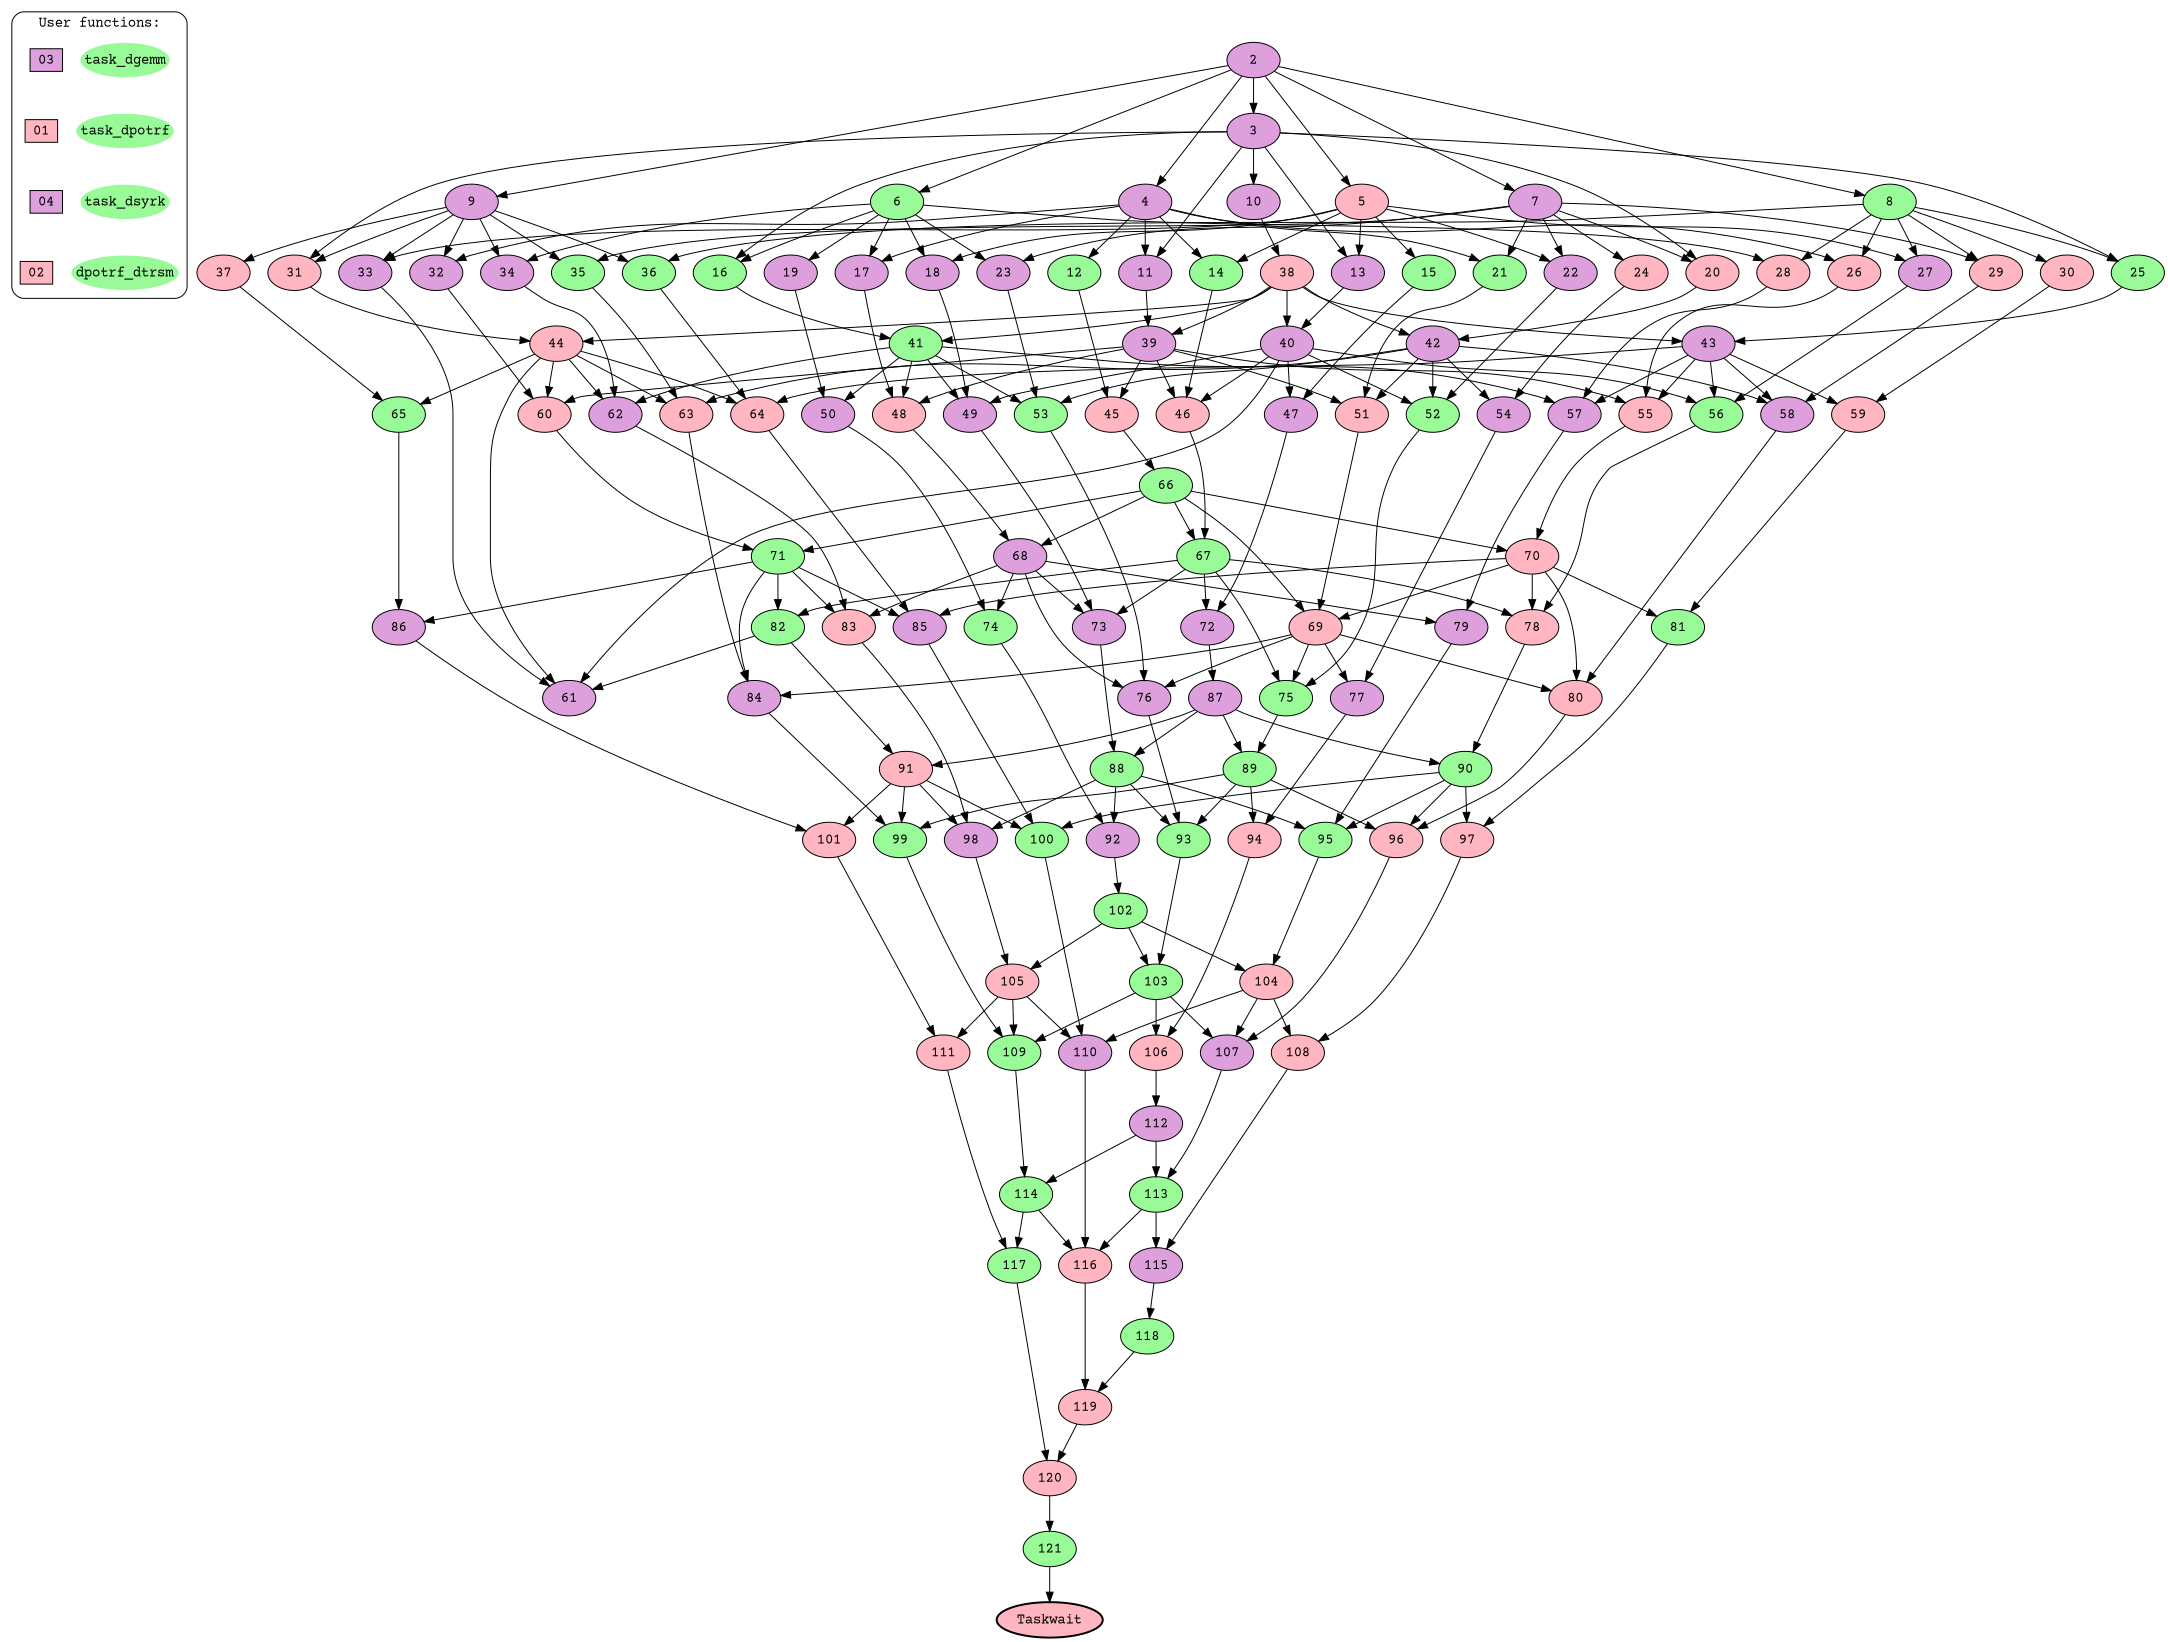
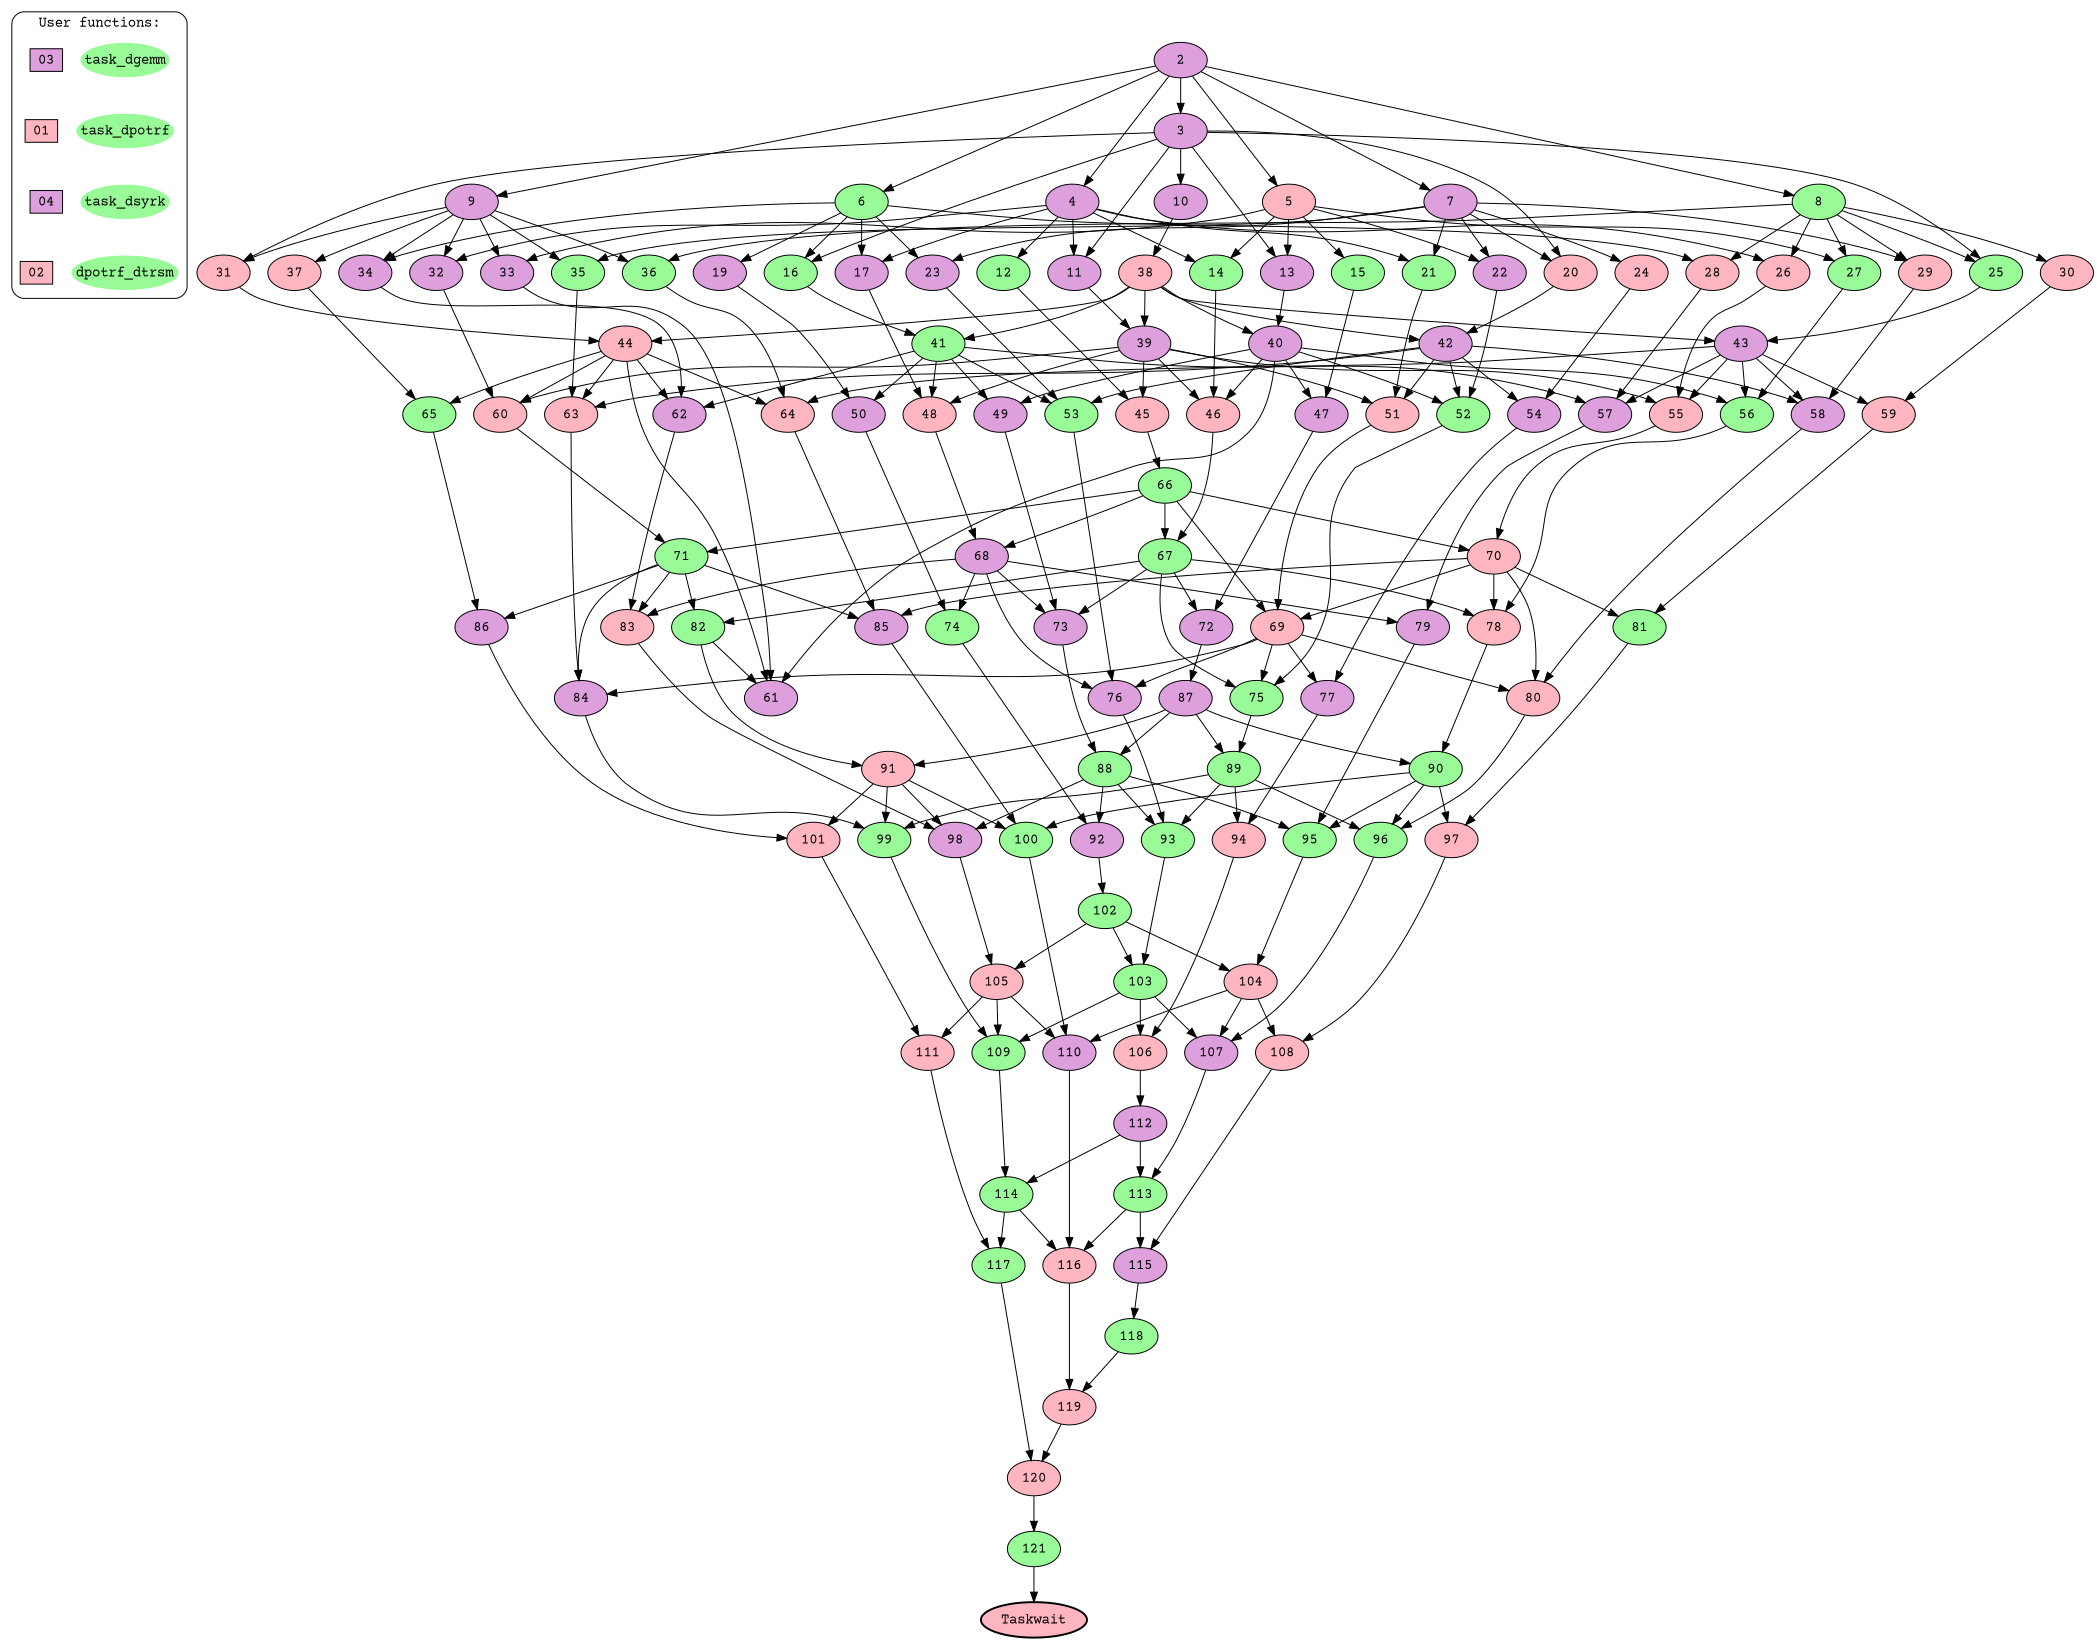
  digraph {
    compound=true
    fontname="Courier Prime"
    node [color=black fillcolor=plum fontname="Courier Prime" style=filled]
    edge [fontname="Courier Prime" style=solid color=black]
    task_dpotrf [color=white fillcolor=palegreen margin="0.0,0.0"]
    01 [fillcolor=lightpink height=0.3 shape=box width=0.3 color=""]
    n3 [color=white fillcolor=palegreen label=dpotrf_dtrsm margin="0.0,0.0"]
    02 [fillcolor=lightpink height=0.3 shape=box width=0.3 color=""]
    task_dgemm [color=white fillcolor=palegreen margin="0.0,0.0"]
    03 [height=0.3 shape=box width=0.3 color=""]
    task_dsyrk [color=white fillcolor=palegreen margin="0.0,0.0"]
    04 [height=0.3 shape=box width=0.3 color=""]
    20 [fillcolor=lightpink]
    7
    21 [fillcolor=palegreen]
    22
    23
    24 [fillcolor=lightpink]
    29 [fillcolor=lightpink]
    35 [fillcolor=palegreen]
    42
    51 [fillcolor=lightpink]
    52 [fillcolor=palegreen]
    53 [fillcolor=palegreen]
    54
    58
    63 [fillcolor=lightpink]
    69 [fillcolor=lightpink]
    75 [fillcolor=palegreen]
    76
    77
    80 [fillcolor=lightpink]
    84
    2
    3
    4
    5 [fillcolor=lightpink]
    6 [fillcolor=palegreen]
    8 [fillcolor=palegreen]
    9
    11
    16 [fillcolor=palegreen]
    10
    13
    25 [fillcolor=palegreen]
    31 [fillcolor=lightpink]
    12 [fillcolor=palegreen]
    14 [fillcolor=palegreen]
    17
    26 [fillcolor=lightpink]
    32
    15 [fillcolor=palegreen]
-   18
-   27
+   27 [fillcolor=palegreen]
    33
    28 [fillcolor=lightpink]
    34
    19
    30 [fillcolor=lightpink]
    36 [fillcolor=palegreen]
    37 [fillcolor=lightpink]
    39
    41 [fillcolor=palegreen]
    38 [fillcolor=lightpink]
    40
    43
    44 [fillcolor=lightpink]
    45 [fillcolor=lightpink]
    46 [fillcolor=lightpink]
    48 [fillcolor=lightpink]
    55 [fillcolor=lightpink]
    60 [fillcolor=lightpink]
    47
    49
    56 [fillcolor=palegreen]
    61
    57
    62
    50
    59 [fillcolor=lightpink]
    64 [fillcolor=lightpink]
    65 [fillcolor=palegreen]
    66 [fillcolor=palegreen]
    67 [fillcolor=palegreen]
    68
    70 [fillcolor=lightpink]
    71 [fillcolor=palegreen]
    83 [fillcolor=lightpink]
    79
    73
    74 [fillcolor=palegreen]
    72
    78 [fillcolor=lightpink]
    81 [fillcolor=palegreen]
    85
    100 [fillcolor=palegreen]
    82 [fillcolor=palegreen]
    91 [fillcolor=lightpink]
    86
    97 [fillcolor=lightpink]
-   96 [fillcolor=lightpink]
+   96 [fillcolor=palegreen]
    98
    99 [fillcolor=palegreen]
    95 [fillcolor=palegreen]
    90 [fillcolor=palegreen]
    94 [fillcolor=lightpink]
    93 [fillcolor=palegreen]
    87
    103 [fillcolor=palegreen]
    88 [fillcolor=palegreen]
    89 [fillcolor=palegreen]
    92
    101 [fillcolor=lightpink]
    106 [fillcolor=lightpink]
    102 [fillcolor=palegreen]
    104 [fillcolor=lightpink]
    107
    108 [fillcolor=lightpink]
    105 [fillcolor=lightpink]
    109 [fillcolor=palegreen]
    110
    111 [fillcolor=lightpink]
    112
    113 [fillcolor=palegreen]
    115
    114 [fillcolor=palegreen]
    116 [fillcolor=lightpink]
    117 [fillcolor=palegreen]
    118 [fillcolor=palegreen]
    119 [fillcolor=lightpink]
    120 [fillcolor=lightpink]
    121 [fillcolor=palegreen]
    n129 [fillcolor=lightpink label=Taskwait style="bold,filled" color=""]
    subgraph cluster_1 {
      label="User functions:"
      rankdir=TB
      style=rounded
      subgraph sub_2 {
        label="User functions:"
        rank=same
        rankdir=TB
        style=rounded
        task_dpotrf
        01
      }
      subgraph sub_3 {
        label="User functions:"
        rank=same
        rankdir=TB
        style=rounded
        n3
        02
      }
      subgraph sub_4 {
        label="User functions:"
        rank=same
        rankdir=TB
        style=rounded
        task_dgemm
        03
      }
      subgraph sub_5 {
        label="User functions:"
        rank=same
        rankdir=TB
        style=rounded
        task_dsyrk
        04
      }
    }
    task_dpotrf -> task_dsyrk [style=invis color=""]
    01 -> task_dpotrf [style=invis color=""]
    02 -> n3 [style=invis color=""]
    task_dgemm -> task_dpotrf [style=invis color=""]
    03 -> task_dgemm [style=invis color=""]
    task_dsyrk -> n3 [style=invis color=""]
    04 -> task_dsyrk [style=invis color=""]
    20 -> 42
    7 -> 20
    7 -> 21
    7 -> 22
    7 -> 23
    7 -> 24
    7 -> 29
    7 -> 35
    21 -> 51
    22 -> 52
    23 -> 53
    24 -> 54
    29 -> 58
    35 -> 63
    42 -> 51
    42 -> 52
    42 -> 53
    42 -> 54
    42 -> 58
    42 -> 63
    51 -> 69
    52 -> 75
    53 -> 76
    54 -> 77
    58 -> 80
    63 -> 84
    69 -> 75
    69 -> 76
    69 -> 77
    69 -> 80
    69 -> 84
    75 -> 89
    76 -> 93
    77 -> 94
    80 -> 96
    84 -> 99
    2 -> 7
    2 -> 3
    2 -> 4
    2 -> 5
    2 -> 6
    2 -> 8
    2 -> 9
    3 -> 20
    3 -> 11
    3 -> 16
    3 -> 10
    3 -> 13
    3 -> 25
    3 -> 31
    4 -> 21
    4 -> 11
    4 -> 12
    4 -> 14
    4 -> 17
    4 -> 26
    4 -> 32
    5 -> 22
    5 -> 13
    5 -> 14
    5 -> 15
-   5 -> 18
    5 -> 27
    5 -> 33
    6 -> 23
    6 -> 16
    6 -> 17
-   6 -> 18
    6 -> 28
    6 -> 34
    6 -> 19
    8 -> 29
    8 -> 25
    8 -> 26
    8 -> 27
    8 -> 28
    8 -> 30
    8 -> 36
    9 -> 35
    9 -> 31
    9 -> 32
    9 -> 33
    9 -> 34
    9 -> 36
    9 -> 37
    11 -> 39
    16 -> 41
    10 -> 38
    13 -> 40
    25 -> 43
    31 -> 44
    12 -> 45
    14 -> 46
    17 -> 48
    26 -> 55
    32 -> 60
    15 -> 47
-   18 -> 49
    27 -> 56
    33 -> 61
    28 -> 57
    34 -> 62
    19 -> 50
    30 -> 59
    36 -> 64
    37 -> 65
    39 -> 51
    39 -> 45
    39 -> 46
    39 -> 48
    39 -> 55
    39 -> 60
    41 -> 53
    41 -> 48
    41 -> 49
    41 -> 57
    41 -> 62
    41 -> 50
    38 -> 42
    38 -> 39
    38 -> 41
    38 -> 40
    38 -> 43
    38 -> 44
    40 -> 52
    40 -> 46
    40 -> 47
    40 -> 49
    40 -> 56
    40 -> 61
    43 -> 58
    43 -> 55
    43 -> 56
    43 -> 57
    43 -> 59
    43 -> 64
    44 -> 63
    44 -> 60
    44 -> 61
    44 -> 62
    44 -> 64
    44 -> 65
    45 -> 66
    46 -> 67
    48 -> 68
    55 -> 70
    60 -> 71
    47 -> 72
    49 -> 73
    56 -> 78
    57 -> 79
    62 -> 83
    50 -> 74
    59 -> 81
    64 -> 85
    65 -> 86
    66 -> 69
    66 -> 67
    66 -> 68
    66 -> 70
    66 -> 71
    67 -> 75
    67 -> 73
    67 -> 72
    67 -> 78
    67 -> 82
    68 -> 76
    68 -> 83
    68 -> 79
    68 -> 73
    68 -> 74
    70 -> 69
    70 -> 80
    70 -> 78
    70 -> 81
    70 -> 85
    71 -> 84
    71 -> 83
    71 -> 85
    71 -> 82
    71 -> 86
    83 -> 98
    79 -> 95
    73 -> 88
    74 -> 92
    72 -> 87
    78 -> 90
    81 -> 97
    85 -> 100
    100 -> 110
    82 -> 61
    82 -> 91
    91 -> 100
    91 -> 98
    91 -> 99
    91 -> 101
    86 -> 101
    97 -> 108
    96 -> 107
    98 -> 105
    99 -> 109
    95 -> 104
    90 -> 100
    90 -> 97
    90 -> 96
    90 -> 95
    94 -> 106
    93 -> 103
    87 -> 91
    87 -> 90
    87 -> 88
    87 -> 89
    103 -> 106
    103 -> 107
    103 -> 109
    88 -> 98
    88 -> 95
    88 -> 93
    88 -> 92
    89 -> 96
    89 -> 99
    89 -> 94
    89 -> 93
    92 -> 102
    101 -> 111
    106 -> 112
    102 -> 103
    102 -> 104
    102 -> 105
    104 -> 107
    104 -> 108
    104 -> 110
    107 -> 113
    108 -> 115
    105 -> 109
    105 -> 110
    105 -> 111
    109 -> 114
    110 -> 116
    111 -> 117
    112 -> 113
    112 -> 114
    113 -> 115
    113 -> 116
    115 -> 118
    114 -> 116
    114 -> 117
    116 -> 119
    117 -> 120
    118 -> 119
    119 -> 120
    120 -> 121
    121 -> n129
  }
